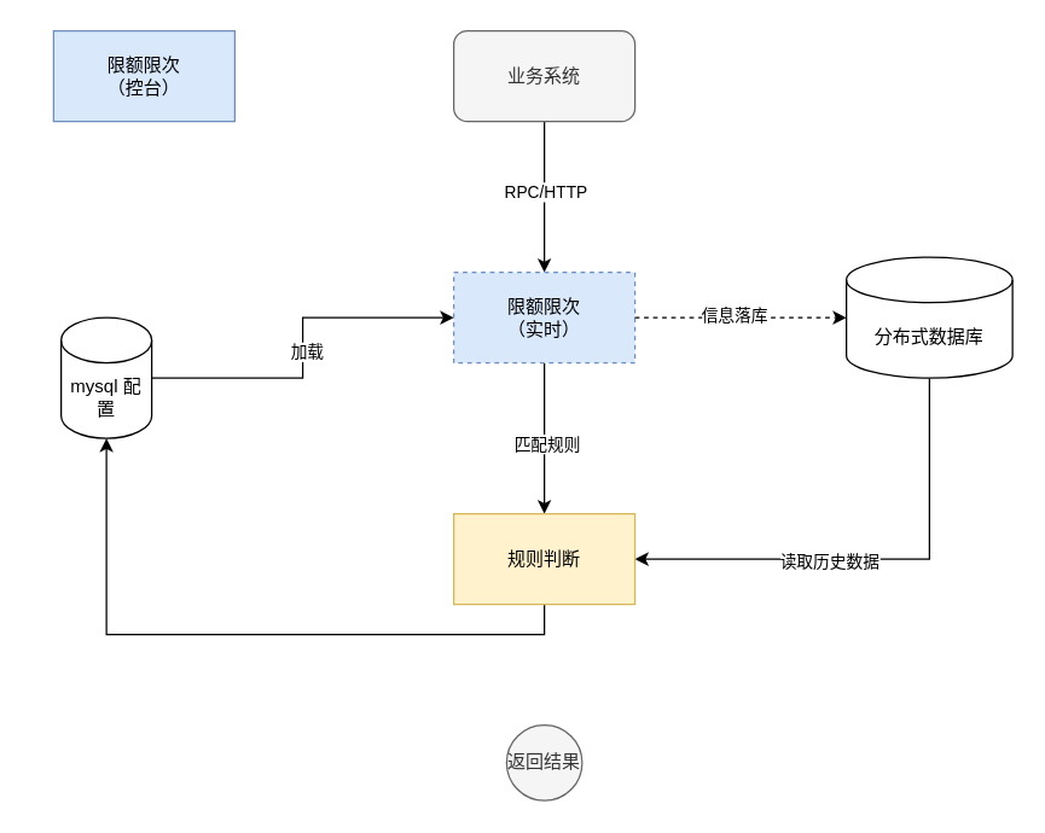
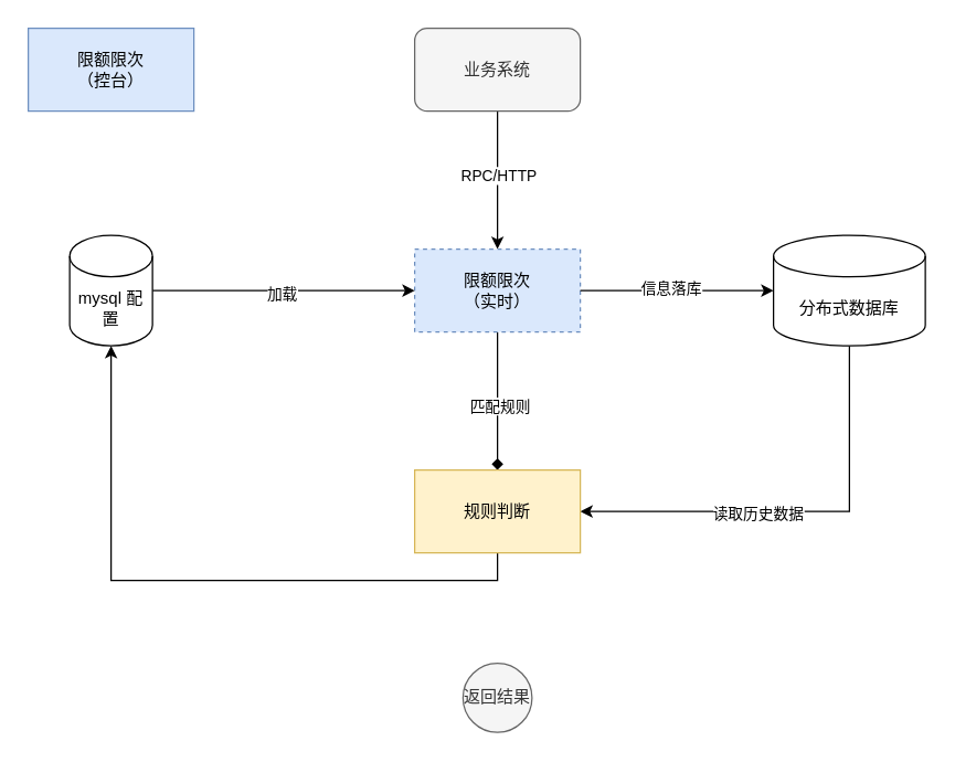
  <mxCell id="0" />
  <mxCell id="1" parent="0" />
  <mxCell id="2" style="edgeStyle=orthogonalEdgeStyle;rounded=0;orthogonalLoop=1;jettySize=auto;html=1;exitX=0.5;exitY=1;exitDx=0;exitDy=0;" parent="1" source="4" target="7" edge="1"><mxGeometry relative="1" as="geometry" /></mxCell>
  <mxCell id="3" value="RPC/HTTP" style="edgeLabel;html=1;align=center;verticalAlign=middle;resizable=0;points=[];" parent="2" vertex="1" connectable="0"><mxGeometry x="-0.08" relative="1" as="geometry"><mxPoint as="offset" /></mxGeometry></mxCell>
  <mxCell id="4" value="业务系统" style="rounded=1;whiteSpace=wrap;html=1;fillColor=#f5f5f5;fontColor=#333333;strokeColor=#666666;" parent="1" vertex="1"><mxGeometry x="300" y="20" width="120" height="60" as="geometry" /></mxCell>
- <mxCell id="5" style="edgeStyle=orthogonalEdgeStyle;rounded=0;orthogonalLoop=1;jettySize=auto;html=1;exitX=0.5;exitY=1;exitDx=0;exitDy=0;entryX=0.5;entryY=0;entryDx=0;entryDy=0;" parent="1" source="7" target="18" edge="1"><mxGeometry relative="1" as="geometry"><mxPoint x="360" y="300" as="targetPoint" /></mxGeometry></mxCell>
+ <mxCell id="5" style="edgeStyle=orthogonalEdgeStyle;rounded=0;orthogonalLoop=1;jettySize=auto;html=1;exitX=0.5;exitY=1;exitDx=0;exitDy=0;entryX=0.5;entryY=0;entryDx=0;entryDy=0;endArrow=diamond;" parent="1" source="7" target="18" edge="1"><mxGeometry relative="1" as="geometry"><mxPoint x="360" y="300" as="targetPoint" /></mxGeometry></mxCell>
  <mxCell id="6" value="匹配规则" style="edgeLabel;html=1;align=center;verticalAlign=middle;resizable=0;points=[];" parent="5" vertex="1" connectable="0"><mxGeometry x="0.06" y="1" relative="1" as="geometry"><mxPoint as="offset" /></mxGeometry></mxCell>
  <mxCell id="7" value="限额限次&lt;div&gt;（实时）&lt;/div&gt;" style="rounded=0;whiteSpace=wrap;html=1;fillColor=#dae8fc;strokeColor=#6c8ebf;dashed=1;" parent="1" vertex="1"><mxGeometry x="300" y="180" width="120" height="60" as="geometry" /></mxCell>
  <mxCell id="8" style="edgeStyle=orthogonalEdgeStyle;rounded=0;orthogonalLoop=1;jettySize=auto;html=1;exitX=1;exitY=0.5;exitDx=0;exitDy=0;exitPerimeter=0;entryX=0;entryY=0.5;entryDx=0;entryDy=0;" parent="1" source="10" target="7" edge="1"><mxGeometry relative="1" as="geometry" /></mxCell>
  <mxCell id="9" value="加载" style="edgeLabel;html=1;align=center;verticalAlign=middle;resizable=0;points=[];" parent="8" vertex="1" connectable="0"><mxGeometry x="-0.02" y="-2" relative="1" as="geometry"><mxPoint as="offset" /></mxGeometry></mxCell>
- <mxCell id="10" value="mysql 配置" style="shape=cylinder3;whiteSpace=wrap;html=1;boundedLbl=1;backgroundOutline=1;size=15;" parent="1" vertex="1"><mxGeometry x="40" y="210" width="60" height="80" as="geometry" /></mxCell>
- <mxCell id="11" value="限额限次&lt;div&gt;（控台）&lt;/div&gt;" style="rounded=0;whiteSpace=wrap;html=1;fillColor=#dae8fc;strokeColor=#6c8ebf;" parent="1" vertex="1"><mxGeometry x="35" y="20" width="120" height="60" as="geometry" /></mxCell>
+ <mxCell id="10" value="mysql 配置" style="shape=cylinder3;whiteSpace=wrap;html=1;boundedLbl=1;backgroundOutline=1;size=15;" parent="1" vertex="1"><mxGeometry x="50" y="170" width="60" height="80" as="geometry" /></mxCell>
+ <mxCell id="11" value="限额限次&lt;div&gt;（控台）&lt;/div&gt;" style="rounded=0;whiteSpace=wrap;html=1;fillColor=#dae8fc;strokeColor=#6c8ebf;" parent="1" vertex="1"><mxGeometry x="20" y="20" width="120" height="60" as="geometry" /></mxCell>
  <mxCell id="12" style="edgeStyle=orthogonalEdgeStyle;rounded=0;orthogonalLoop=1;jettySize=auto;html=1;exitX=0.5;exitY=1;exitDx=0;exitDy=0;exitPerimeter=0;entryX=1;entryY=0.5;entryDx=0;entryDy=0;" parent="1" source="14" target="18" edge="1"><mxGeometry relative="1" as="geometry"><mxPoint x="440" y="370" as="targetPoint" /><Array as="points"><mxPoint x="615" y="370" /></Array></mxGeometry></mxCell>
  <mxCell id="13" value="读取历史数据" style="edgeLabel;html=1;align=center;verticalAlign=middle;resizable=0;points=[];" parent="12" vertex="1" connectable="0"><mxGeometry x="0.187" y="1" relative="1" as="geometry"><mxPoint as="offset" /></mxGeometry></mxCell>
  <mxCell id="14" value="分布式数据库" style="shape=cylinder3;whiteSpace=wrap;html=1;boundedLbl=1;backgroundOutline=1;size=15;" parent="1" vertex="1"><mxGeometry x="560" y="170" width="110" height="80" as="geometry" /></mxCell>
- <mxCell id="15" style="edgeStyle=orthogonalEdgeStyle;rounded=0;orthogonalLoop=1;jettySize=auto;html=1;exitX=1;exitY=0.5;exitDx=0;exitDy=0;entryX=0;entryY=0.5;entryDx=0;entryDy=0;entryPerimeter=0;dashed=1;" parent="1" source="7" target="14" edge="1"><mxGeometry relative="1" as="geometry" /></mxCell>
+ <mxCell id="15" style="edgeStyle=orthogonalEdgeStyle;rounded=0;orthogonalLoop=1;jettySize=auto;html=1;exitX=1;exitY=0.5;exitDx=0;exitDy=0;entryX=0;entryY=0.5;entryDx=0;entryDy=0;entryPerimeter=0;" parent="1" source="7" target="14" edge="1"><mxGeometry relative="1" as="geometry" /></mxCell>
  <mxCell id="16" value="信息落库" style="edgeLabel;html=1;align=center;verticalAlign=middle;resizable=0;points=[];" parent="15" vertex="1" connectable="0"><mxGeometry x="-0.071" y="2" relative="1" as="geometry"><mxPoint as="offset" /></mxGeometry></mxCell>
  <mxCell id="17" style="edgeStyle=orthogonalEdgeStyle;rounded=0;orthogonalLoop=1;jettySize=auto;html=1;exitX=0.5;exitY=1;exitDx=0;exitDy=0;" parent="1" source="18" target="10" edge="1"><mxGeometry relative="1" as="geometry" /></mxCell>
  <mxCell id="18" value="规则判断" style="rounded=0;whiteSpace=wrap;html=1;fillColor=#fff2cc;strokeColor=#d6b656;" parent="1" vertex="1"><mxGeometry x="300" y="340" width="120" height="60" as="geometry" /></mxCell>
  <mxCell id="19" value="返回结果" style="ellipse;whiteSpace=wrap;html=1;aspect=fixed;fillColor=#f5f5f5;fontColor=#333333;strokeColor=#666666;" parent="1" vertex="1"><mxGeometry x="335" y="480" width="50" height="50" as="geometry" /></mxCell>
